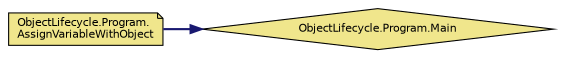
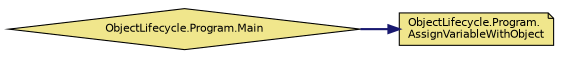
  digraph {
    rankdir=RL
    node [color=black fillcolor=khaki fontname=Helvetica fontsize=10 style=filled]
    n1 [fontcolor=black height=0.2 label="ObjectLifecycle.Program.\lAssignVariableWithObject" shape=note width=0.4]
    n2 [height=0.2 label="ObjectLifecycle.Program.Main" shape=diamond width=0.4]
-   n2 -> n1 [color=midnightblue dir=back fontname=Helvetica fontsize=10 labelfontname=Helvetica labelfontsize=10 style=bold]
+   n1 -> n2 [color=midnightblue dir=back fontname=Helvetica fontsize=10 labelfontname=Helvetica labelfontsize=10 style=bold]
  }
